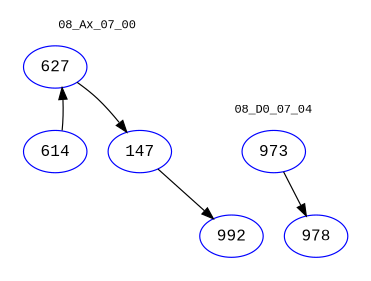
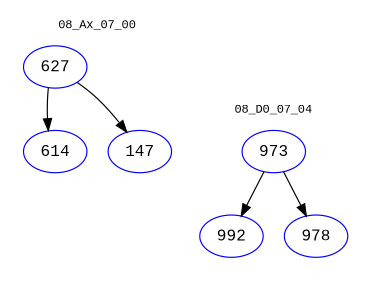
  digraph {
    fontname="Liberation Mono"
    node [color=blue fontname="Liberation Mono"]
    edge [color=black fontname="Liberation Mono"]
    n1 [label=627]
    n2 [label=614]
    n3 [label=147]
    n4 [label=973]
    n5 [label=992]
    n6 [label=978]
    subgraph cluster_1 {
      color=white
      fontsize=10
      label="08_Ax_07_00"
      n1
      n2
      n3
    }
    subgraph cluster_2 {
      color=white
      fontsize=10
      label="08_D0_07_04"
      n4
      n5
      n6
    }
-   n2 -> n1
+   n1 -> n2
    n1 -> n3
-   n3 -> n5
+   n4 -> n5
    n4 -> n6
  }
